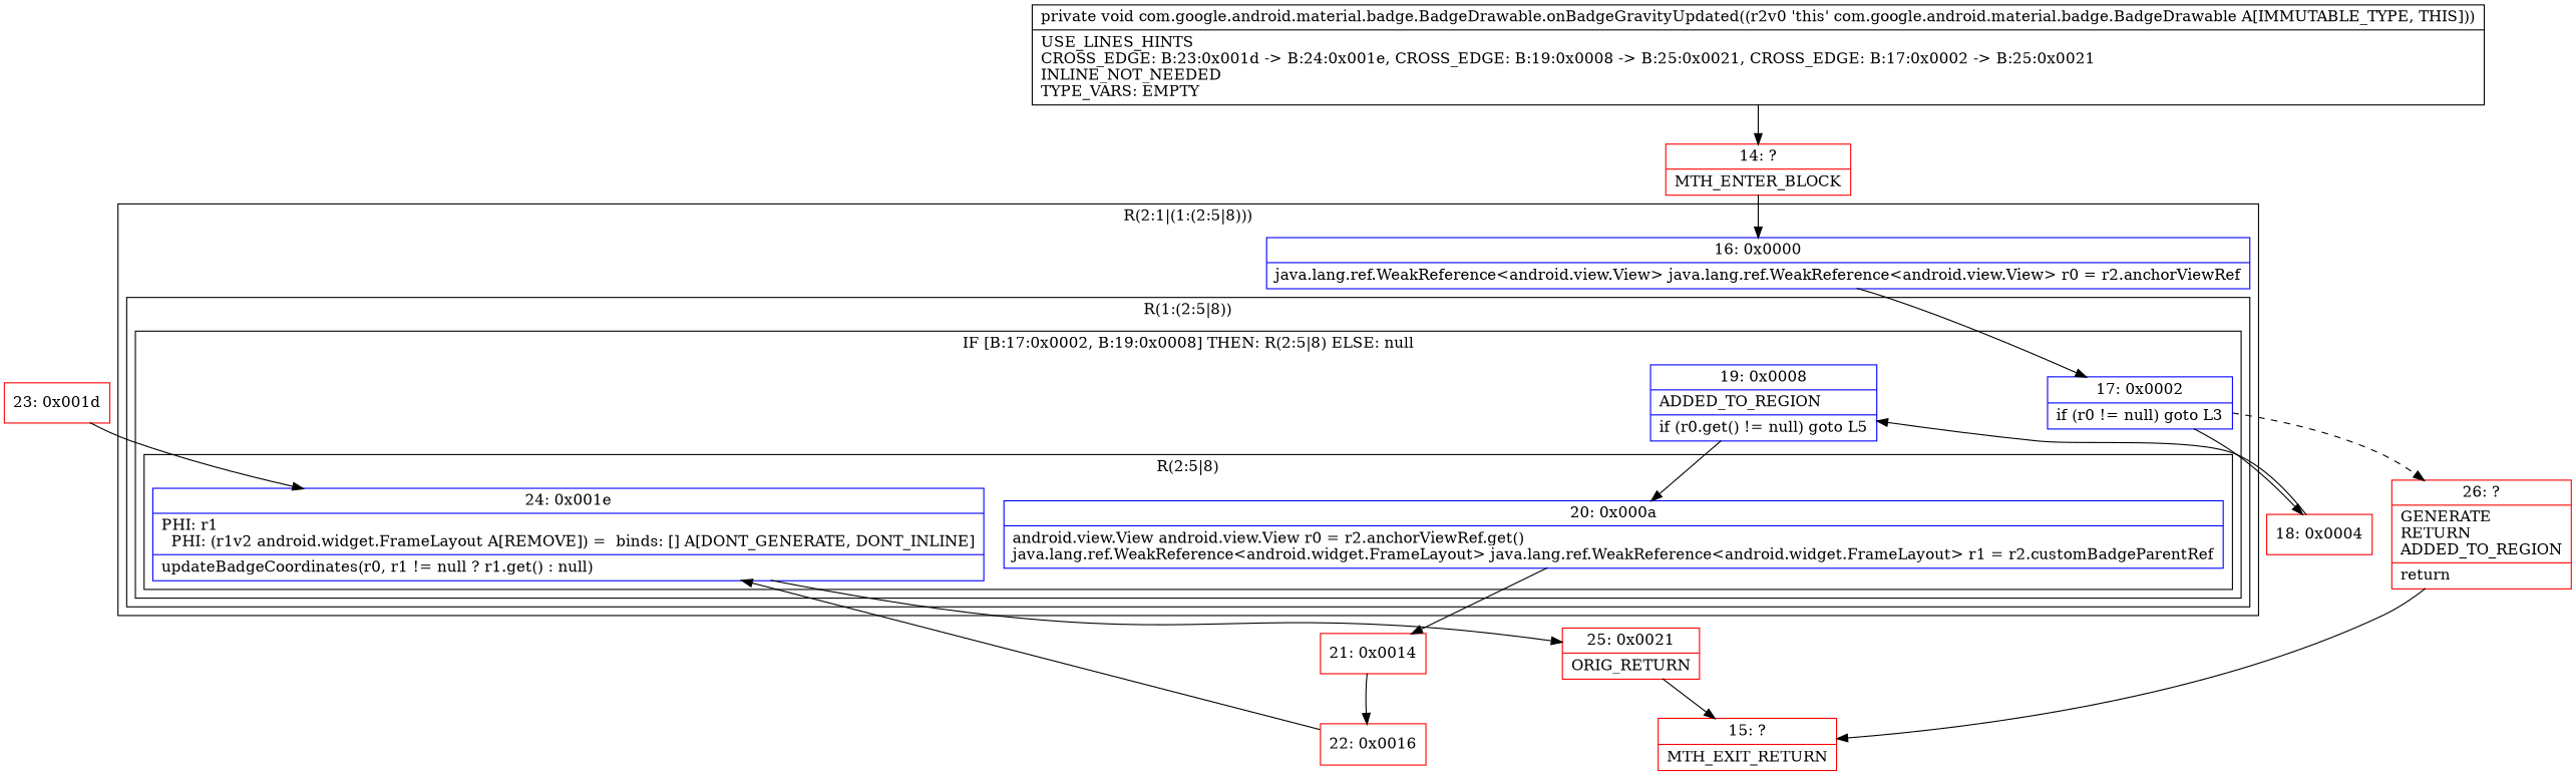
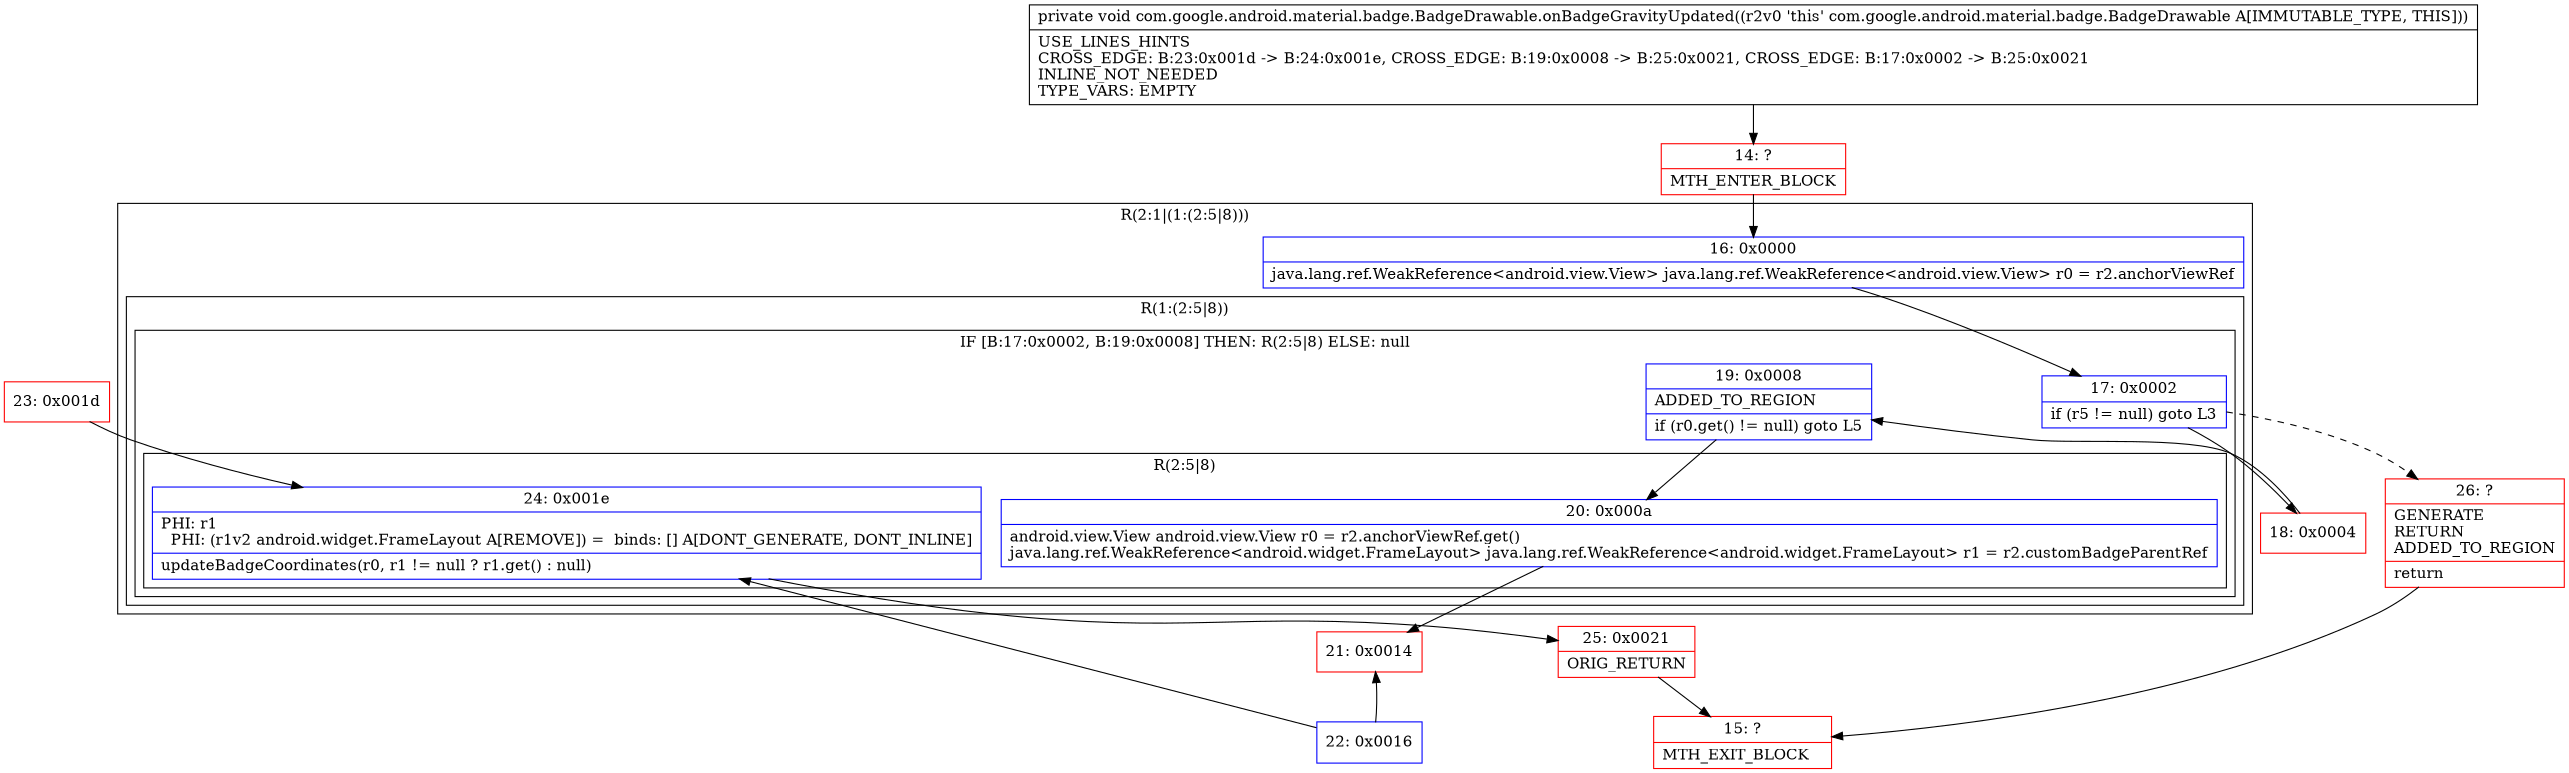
  digraph {
    node [color=red shape=record]
    n1 [color=blue label="{20\:\ 0x000a|android.view.View android.view.View r0 = r2.anchorViewRef.get()\ljava.lang.ref.WeakReference\<android.widget.FrameLayout\> java.lang.ref.WeakReference\<android.widget.FrameLayout\> r1 = r2.customBadgeParentRef\l}"]
    n2 [color=blue label="{24\:\ 0x001e|PHI: r1 \l  PHI: (r1v2 android.widget.FrameLayout A[REMOVE]) =  binds: [] A[DONT_GENERATE, DONT_INLINE]\l|updateBadgeCoordinates(r0, r1 != null ? r1.get() : null)\l}"]
-   n3 [color=blue label="{17\:\ 0x0002|if (r0 != null) goto L3\l}"]
+   n3 [color=blue label="{17\:\ 0x0002|if (r5 != null) goto L3\l}"]
    n4 [color=blue label="{19\:\ 0x0008|ADDED_TO_REGION\l|if (r0.get() != null) goto L5\l}"]
    n5 [color=blue label="{16\:\ 0x0000|java.lang.ref.WeakReference\<android.view.View\> java.lang.ref.WeakReference\<android.view.View\> r0 = r2.anchorViewRef\l}"]
    n6 [label="{21\:\ 0x0014}"]
    n7 [label="{25\:\ 0x0021|ORIG_RETURN\l}"]
    n8 [label="{18\:\ 0x0004}"]
    n9 [label="{26\:\ ?|GENERATE\lRETURN\lADDED_TO_REGION\l|return\l}"]
-   n10 [label="{15\:\ ?|MTH_EXIT_RETURN\l}"]
-   n11 [label="{22\:\ 0x0016}"]
+   n10 [label="{15\:\ ?|MTH_EXIT_BLOCK\l}"]
+   n11 [color=blue label="{22\:\ 0x0016}"]
    n12 [label="{14\:\ ?|MTH_ENTER_BLOCK\l}"]
    n13 [label="{23\:\ 0x001d}"]
    n14 [label="{private void com.google.android.material.badge.BadgeDrawable.onBadgeGravityUpdated((r2v0 'this' com.google.android.material.badge.BadgeDrawable A[IMMUTABLE_TYPE, THIS]))  | USE_LINES_HINTS\lCROSS_EDGE: B:23:0x001d \-\> B:24:0x001e, CROSS_EDGE: B:19:0x0008 \-\> B:25:0x0021, CROSS_EDGE: B:17:0x0002 \-\> B:25:0x0021\lINLINE_NOT_NEEDED\lTYPE_VARS: EMPTY\l}" color=""]
    subgraph cluster_1 {
      label="R(2:1|(1:(2:5|8)))"
      n5
      subgraph cluster_2 {
        label="R(1:(2:5|8))"
        subgraph cluster_3 {
          label="IF [B:17:0x0002, B:19:0x0008] THEN: R(2:5|8) ELSE: null"
          n3
          n4
          subgraph cluster_4 {
            label="R(2:5|8)"
            n1
            n2
          }
        }
      }
    }
    n1 -> n6
    n2 -> n7
    n3 -> n8
    n3 -> n9 [style=dashed]
    n4 -> n1
    n5 -> n3
-   n6 -> n11
+   n11 -> n6
    n7 -> n10
    n8 -> n4
    n9 -> n10
    n11 -> n2
    n12 -> n5
    n13 -> n2
    n14 -> n12
  }
